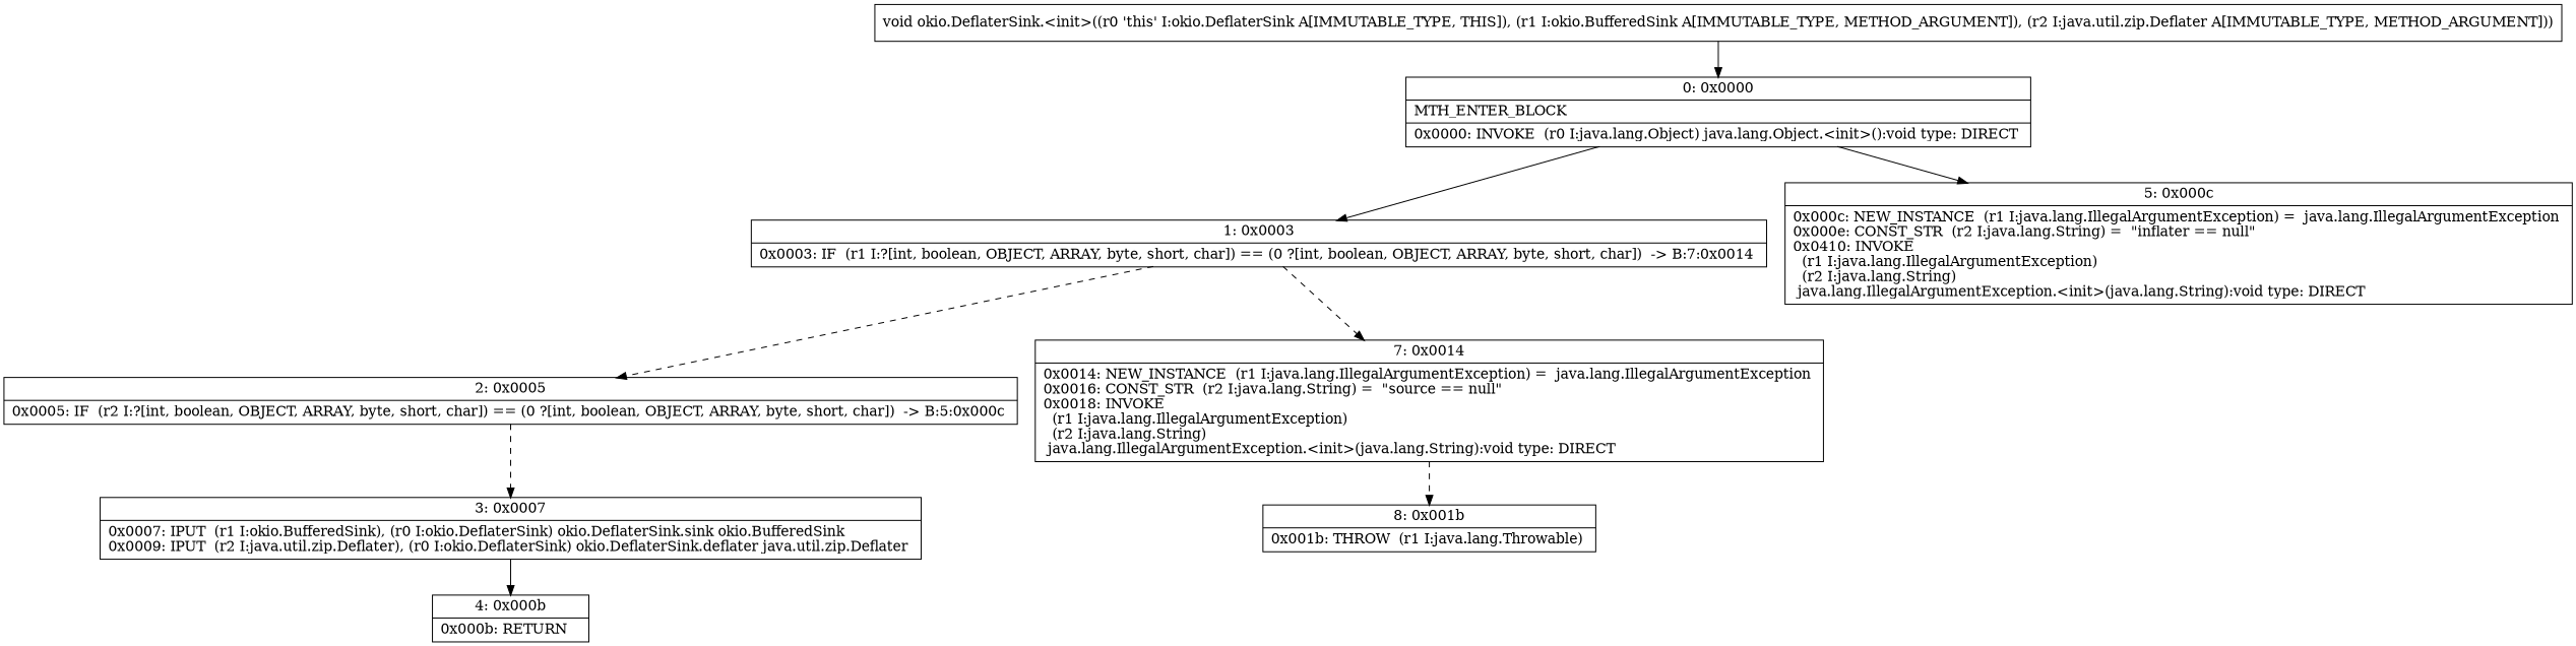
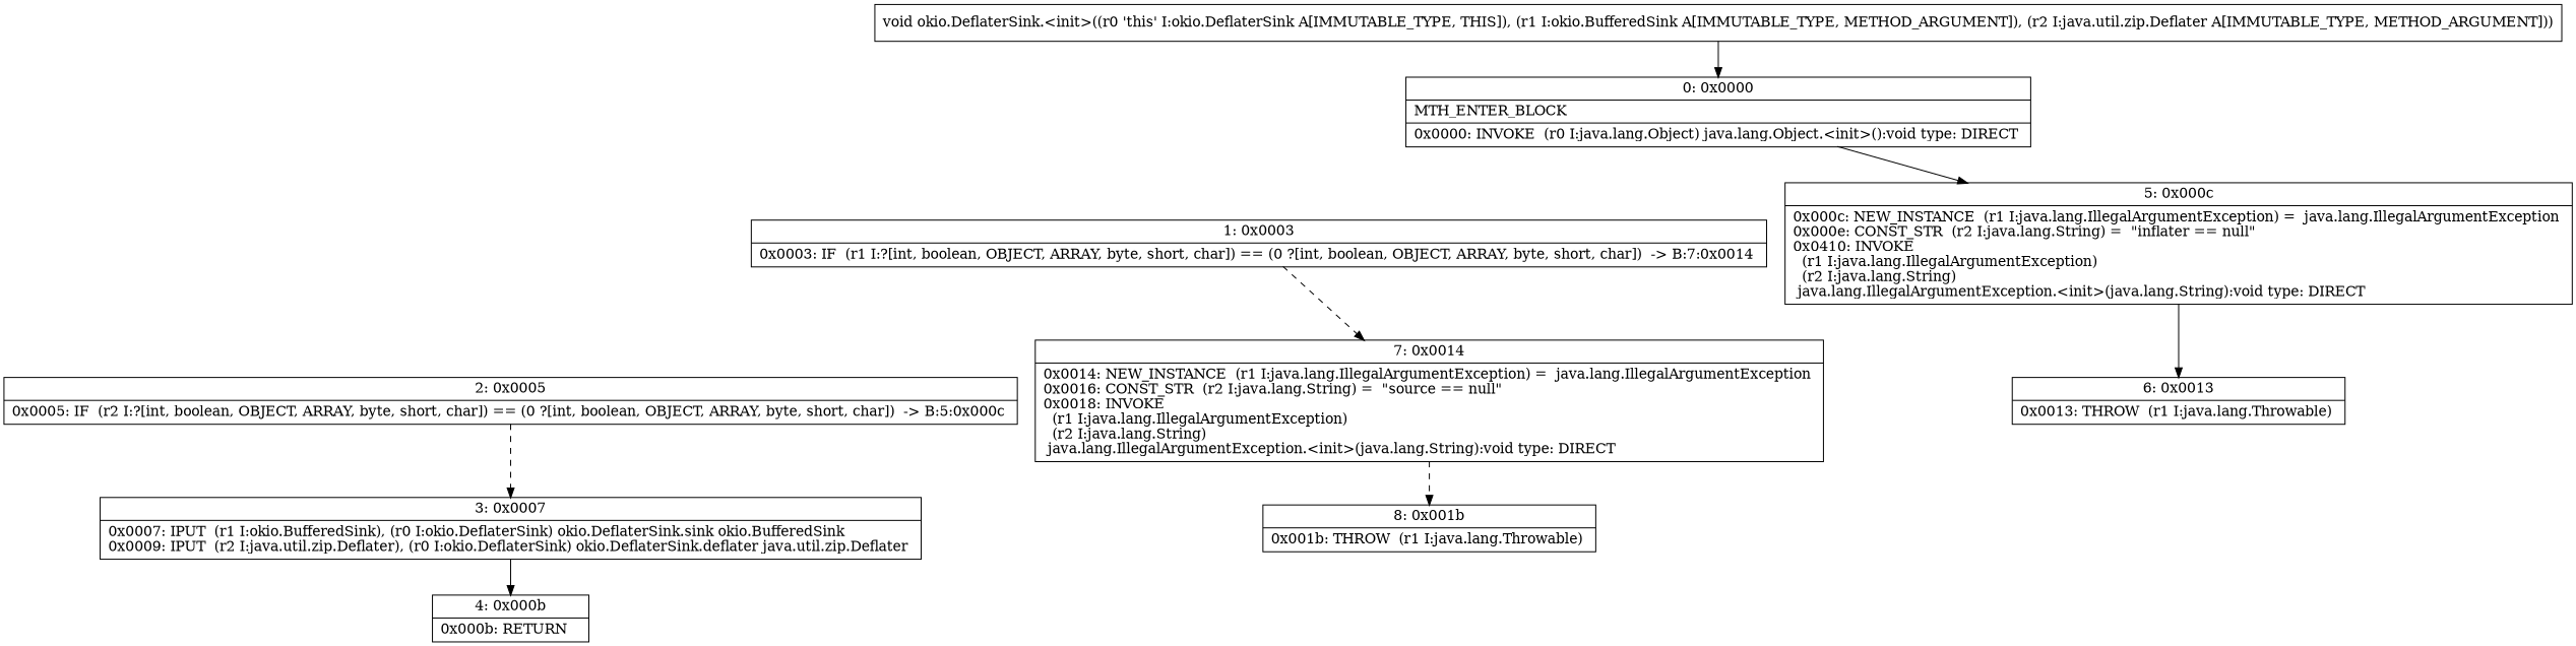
  digraph {
    node [shape=record]
    n1 [label="{0\:\ 0x0000|MTH_ENTER_BLOCK\l|0x0000: INVOKE  (r0 I:java.lang.Object) java.lang.Object.\<init\>():void type: DIRECT \l}"]
    n2 [label="{1\:\ 0x0003|0x0003: IF  (r1 I:?[int, boolean, OBJECT, ARRAY, byte, short, char]) == (0 ?[int, boolean, OBJECT, ARRAY, byte, short, char])  \-\> B:7:0x0014 \l}"]
    n3 [label="{5\:\ 0x000c|0x000c: NEW_INSTANCE  (r1 I:java.lang.IllegalArgumentException) =  java.lang.IllegalArgumentException \l0x000e: CONST_STR  (r2 I:java.lang.String) =  \"inflater == null\" \l0x0410: INVOKE  \l  (r1 I:java.lang.IllegalArgumentException)\l  (r2 I:java.lang.String)\l java.lang.IllegalArgumentException.\<init\>(java.lang.String):void type: DIRECT \l}"]
    n4 [label="{2\:\ 0x0005|0x0005: IF  (r2 I:?[int, boolean, OBJECT, ARRAY, byte, short, char]) == (0 ?[int, boolean, OBJECT, ARRAY, byte, short, char])  \-\> B:5:0x000c \l}"]
    n5 [label="{7\:\ 0x0014|0x0014: NEW_INSTANCE  (r1 I:java.lang.IllegalArgumentException) =  java.lang.IllegalArgumentException \l0x0016: CONST_STR  (r2 I:java.lang.String) =  \"source == null\" \l0x0018: INVOKE  \l  (r1 I:java.lang.IllegalArgumentException)\l  (r2 I:java.lang.String)\l java.lang.IllegalArgumentException.\<init\>(java.lang.String):void type: DIRECT \l}"]
    n6 [label="{3\:\ 0x0007|0x0007: IPUT  (r1 I:okio.BufferedSink), (r0 I:okio.DeflaterSink) okio.DeflaterSink.sink okio.BufferedSink \l0x0009: IPUT  (r2 I:java.util.zip.Deflater), (r0 I:okio.DeflaterSink) okio.DeflaterSink.deflater java.util.zip.Deflater \l}"]
    n7 [label="{8\:\ 0x001b|0x001b: THROW  (r1 I:java.lang.Throwable) \l}"]
    n8 [label="{4\:\ 0x000b|0x000b: RETURN   \l}"]
+   n9 [label="{6\:\ 0x0013|0x0013: THROW  (r1 I:java.lang.Throwable) \l}"]
    n10 [label="{void okio.DeflaterSink.\<init\>((r0 'this' I:okio.DeflaterSink A[IMMUTABLE_TYPE, THIS]), (r1 I:okio.BufferedSink A[IMMUTABLE_TYPE, METHOD_ARGUMENT]), (r2 I:java.util.zip.Deflater A[IMMUTABLE_TYPE, METHOD_ARGUMENT])) }"]
-   n1 -> n2
    n1 -> n3
-   n2 -> n4 [style=dashed]
    n2 -> n5 [style=dashed]
+   n3 -> n9
    n4 -> n6 [style=dashed]
    n5 -> n7 [style=dashed]
    n6 -> n8
    n10 -> n1
  }
